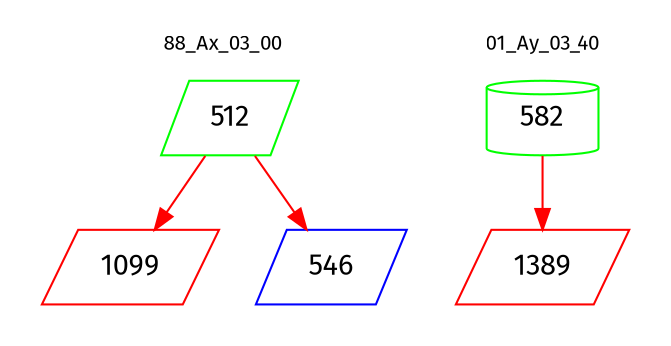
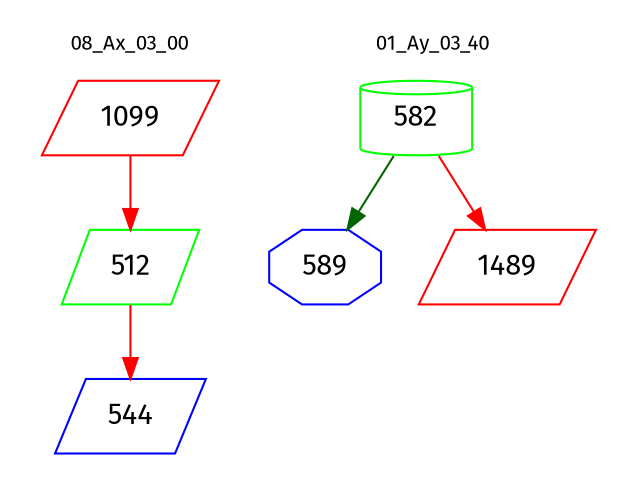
  digraph {
    fontname="Fira Sans"
    node [color=green fontname="Fira Sans" shape=parallelogram]
    edge [color=red fontname="Fira Sans"]
    n1 [label=512]
    n2 [color=red label=1099]
-   n3 [color=blue label=546]
+   n3 [color=blue label=544]
    n4 [label=582 shape=cylinder]
-   n6 [color=red label=1389]
+   n5 [color=blue label=589 shape=octagon]
+   n6 [color=red label=1489]
    subgraph cluster_1 {
      color=white
      fontsize=10
-     label="88_Ax_03_00"
+     label="08_Ax_03_00"
      n1
      n2
      n3
    }
    subgraph cluster_2 {
      color=white
      fontsize=10
      label="01_Ay_03_40"
      n4
+     n5
      n6
    }
-   n1 -> n2
+   n2 -> n1
    n1 -> n3
+   n4 -> n5 [color=darkgreen]
    n4 -> n6
  }
